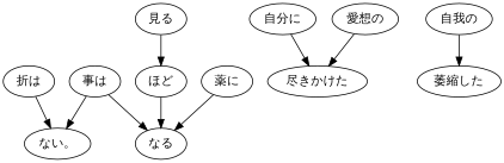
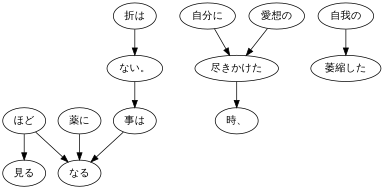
  digraph {
    n1 [label="ない。"]
    n2 [label="自分に"]
    n3 [label="尽きかけた"]
+   n4 [label="時、"]
    n5 [label="愛想の"]
    n6 [label="自我の"]
    n7 [label="萎縮した"]
    n8 [label="折は"]
    n9 [label="見る"]
    n10 [label="ほど"]
    n11 [label="なる"]
    n12 [label="薬に"]
    n13 [label="事は"]
    n2 -> n3
+   n3 -> n4
    n5 -> n3
    n6 -> n7
    n8 -> n1
-   n9 -> n10
+   n10 -> n9
    n10 -> n11
    n12 -> n11
-   n13 -> n1
+   n1 -> n13
    n13 -> n11
  }
